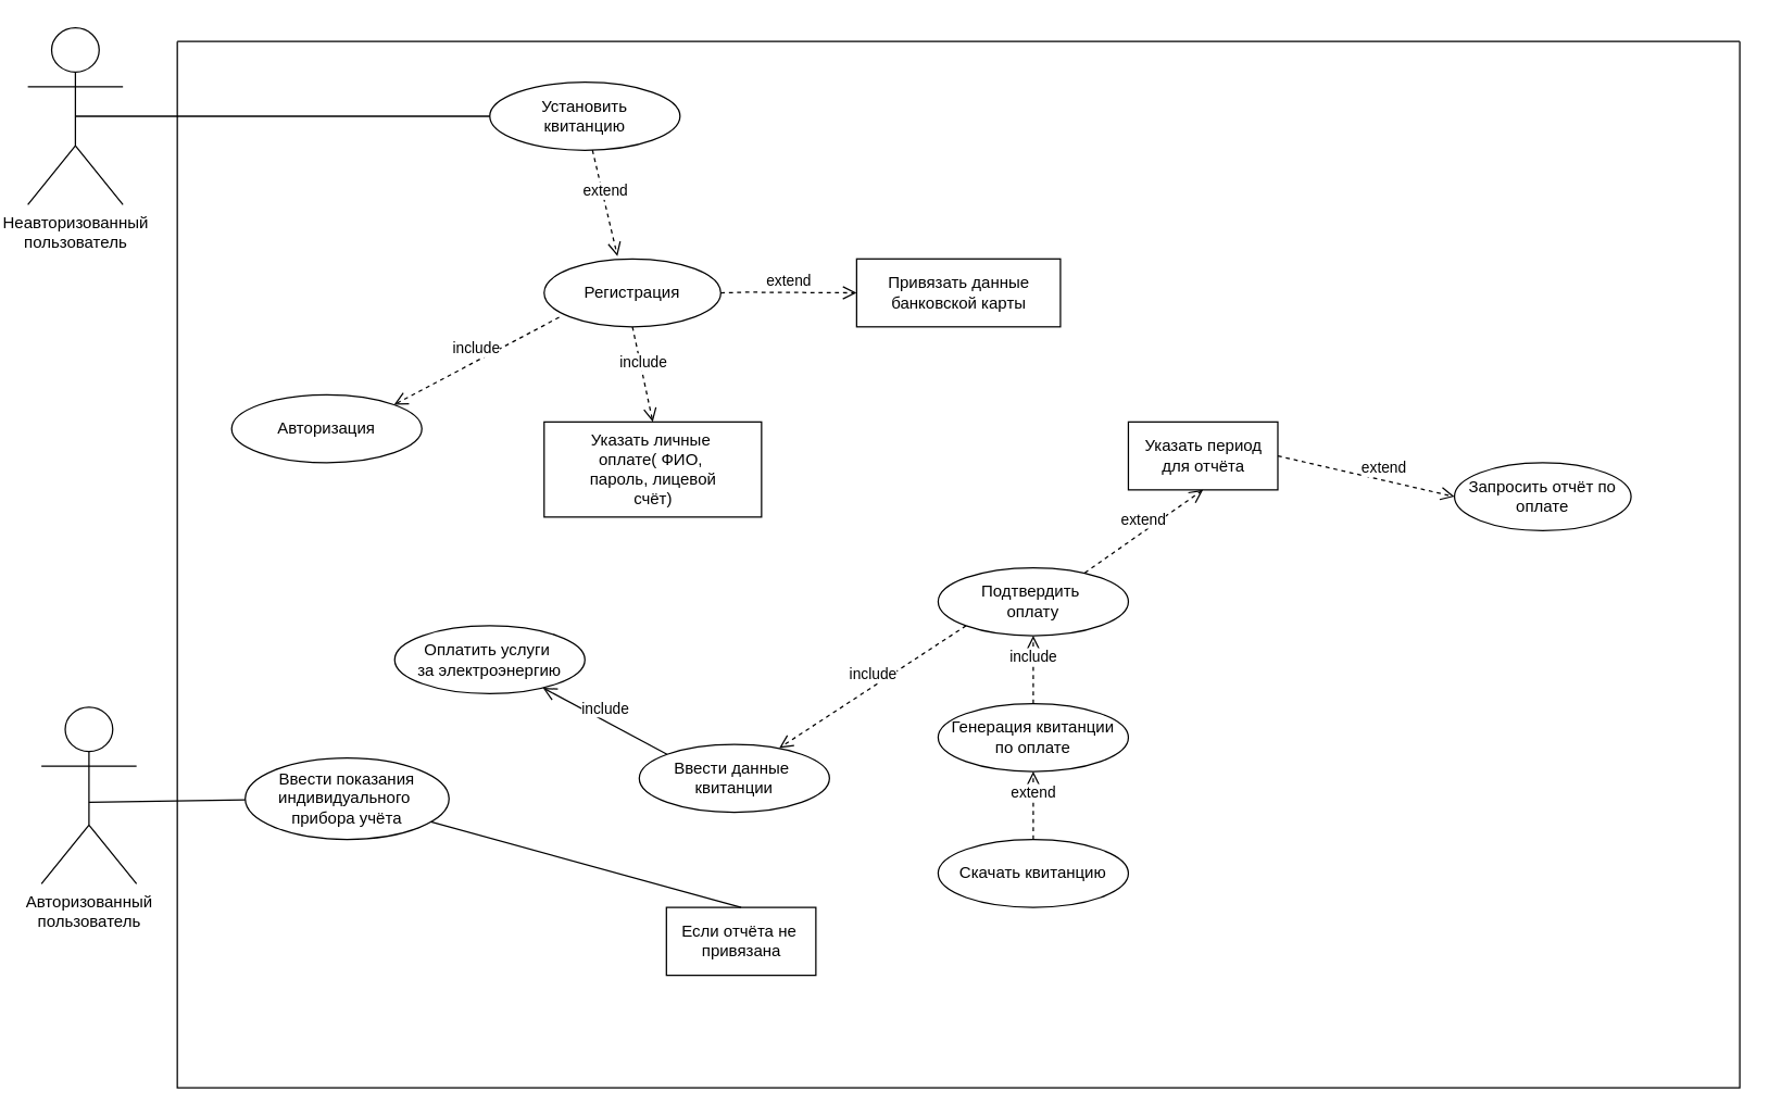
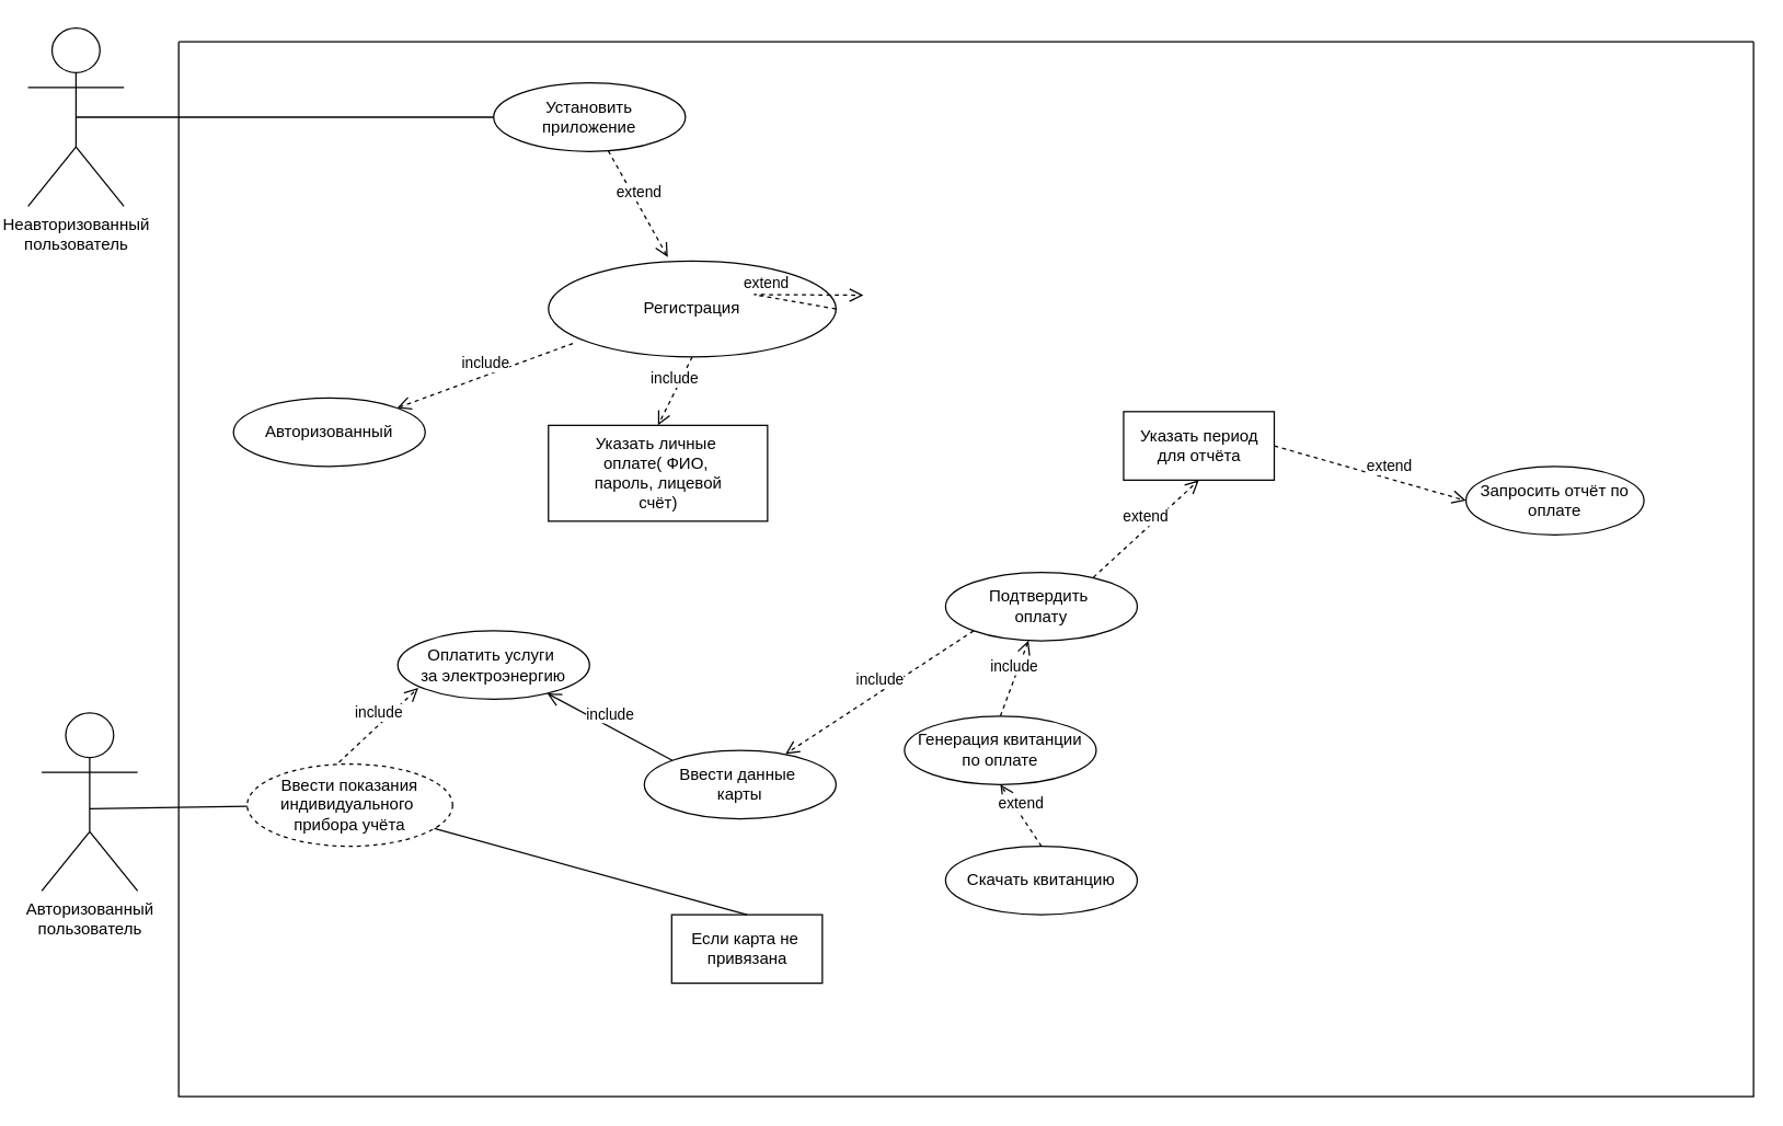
  <mxCell id="0" />
  <mxCell id="1" parent="0" />
  <mxCell id="2" value="" style="swimlane;startSize=0;" parent="1" vertex="1"><mxGeometry x="130" y="30" width="1150" height="770" as="geometry" /></mxCell>
- <mxCell id="3" value="Установить&lt;br&gt;квитанцию" style="ellipse;whiteSpace=wrap;html=1;" parent="2" vertex="1"><mxGeometry x="230" y="30" width="140" height="50" as="geometry" /></mxCell>
- <mxCell id="4" value="Регистрация" style="ellipse;whiteSpace=wrap;html=1;" parent="2" vertex="1"><mxGeometry x="270" y="160" width="130" height="50" as="geometry" /></mxCell>
+ <mxCell id="3" value="Установить&lt;br&gt;приложение" style="ellipse;whiteSpace=wrap;html=1;" parent="2" vertex="1"><mxGeometry x="230" y="30" width="140" height="50" as="geometry" /></mxCell>
+ <mxCell id="4" value="Регистрация" style="ellipse;whiteSpace=wrap;html=1;" parent="2" vertex="1"><mxGeometry x="270" y="160" width="210" height="70" as="geometry" /></mxCell>
  <mxCell id="5" value="Указать личные&amp;nbsp;&lt;br&gt;оплате( ФИО,&amp;nbsp;&lt;br&gt;пароль, лицевой&lt;br&gt;счёт)" style="html=1;" parent="2" vertex="1"><mxGeometry x="270" y="280" width="160" height="70" as="geometry" /></mxCell>
- <mxCell id="6" value="Привязать данные&lt;br&gt;банковской карты" style="html=1;" parent="2" vertex="1"><mxGeometry x="500" y="160" width="150" height="50" as="geometry" /></mxCell>
- <mxCell id="7" value="Авторизация" style="ellipse;whiteSpace=wrap;html=1;" parent="2" vertex="1"><mxGeometry x="40" y="260" width="140" height="50" as="geometry" /></mxCell>
+ <mxCell id="7" value="Авторизованный" style="ellipse;whiteSpace=wrap;html=1;" parent="2" vertex="1"><mxGeometry x="40" y="260" width="140" height="50" as="geometry" /></mxCell>
  <mxCell id="8" value="extend" style="html=1;verticalAlign=bottom;endArrow=open;dashed=1;endSize=8;rounded=0;entryX=0.415;entryY=-0.04;entryDx=0;entryDy=0;entryPerimeter=0;" parent="2" source="3" target="4" edge="1"><mxGeometry relative="1" as="geometry"><mxPoint x="370" y="130" as="sourcePoint" /><mxPoint x="290" y="130" as="targetPoint" /><mxPoint as="offset" /></mxGeometry></mxCell>
  <mxCell id="9" value="extend" style="html=1;verticalAlign=bottom;endArrow=open;dashed=1;endSize=8;rounded=0;exitX=1;exitY=0.5;exitDx=0;exitDy=0;entryX=0;entryY=0.5;entryDx=0;entryDy=0;" parent="2" source="4" edge="1"><mxGeometry relative="1" as="geometry"><mxPoint x="390" y="184.5" as="sourcePoint" /><mxPoint x="500" y="185" as="targetPoint" /><mxPoint as="offset" /><Array as="points"><mxPoint x="420" y="184.5" /></Array></mxGeometry></mxCell>
  <mxCell id="10" value="include" style="html=1;verticalAlign=bottom;endArrow=open;dashed=1;endSize=8;rounded=0;exitX=0.5;exitY=1;exitDx=0;exitDy=0;entryX=0.5;entryY=0;entryDx=0;entryDy=0;" parent="2" source="4" target="5" edge="1"><mxGeometry relative="1" as="geometry"><mxPoint x="294" y="240" as="sourcePoint" /><mxPoint x="334" y="240" as="targetPoint" /><mxPoint as="offset" /><Array as="points" /></mxGeometry></mxCell>
  <mxCell id="11" value="include" style="html=1;verticalAlign=bottom;endArrow=open;dashed=1;endSize=8;rounded=0;exitX=0.085;exitY=0.86;exitDx=0;exitDy=0;entryX=1;entryY=0;entryDx=0;entryDy=0;exitPerimeter=0;" parent="2" source="4" target="7" edge="1"><mxGeometry relative="1" as="geometry"><mxPoint x="260" y="200" as="sourcePoint" /><mxPoint x="260" y="250" as="targetPoint" /><mxPoint as="offset" /><Array as="points" /></mxGeometry></mxCell>
- <mxCell id="12" value="Ввести показания индивидуального&amp;nbsp;&lt;br&gt;прибора учёта" style="ellipse;whiteSpace=wrap;html=1;" parent="2" vertex="1"><mxGeometry x="50" y="527.32" width="150" height="60" as="geometry" /></mxCell>
+ <mxCell id="12" value="Ввести показания индивидуального&amp;nbsp;&lt;br&gt;прибора учёта" style="ellipse;whiteSpace=wrap;html=1;dashed=1;" parent="2" vertex="1"><mxGeometry x="50" y="527.32" width="150" height="60" as="geometry" /></mxCell>
  <mxCell id="13" value="Оплатить услуги&amp;nbsp;&lt;br&gt;за электроэнергию" style="ellipse;whiteSpace=wrap;html=1;" parent="2" vertex="1"><mxGeometry x="160" y="430" width="140" height="50" as="geometry" /></mxCell>
- <mxCell id="14" value="Ввести данные&amp;nbsp;&lt;br&gt;квитанции" style="ellipse;whiteSpace=wrap;html=1;" parent="2" vertex="1"><mxGeometry x="340" y="517.32" width="140" height="50" as="geometry" /></mxCell>
+ <mxCell id="14" value="Ввести данные&amp;nbsp;&lt;br&gt;карты" style="ellipse;whiteSpace=wrap;html=1;" parent="2" vertex="1"><mxGeometry x="340" y="517.32" width="140" height="50" as="geometry" /></mxCell>
  <mxCell id="15" value="Подтвердить&amp;nbsp;&lt;br&gt;оплату&lt;span style=&quot;color: rgba(0, 0, 0, 0); font-family: monospace; font-size: 0px; text-align: start;&quot;&gt;%3CmxGraphModel%3E%3Croot%3E%3CmxCell%20id%3D%220%22%2F%3E%3CmxCell%20id%3D%221%22%20parent%3D%220%22%2F%3E%3CmxCell%20id%3D%222%22%20value%3D%22%D0%92%D0%B2%D0%B5%D1%81%D1%82%D0%B8%20%D0%B4%D0%B0%D0%BD%D0%BD%D1%8B%D0%B5%26amp%3Bnbsp%3B%26lt%3Bbr%26gt%3B%D0%BA%D0%B0%D1%80%D1%82%D1%8B%22%20style%3D%22ellipse%3BwhiteSpace%3Dwrap%3Bhtml%3D1%3B%22%20vertex%3D%221%22%20parent%3D%221%22%3E%3CmxGeometry%20x%3D%22190%22%20y%3D%22400%22%20width%3D%22140%22%20height%3D%2250%22%20as%3D%22geometry%22%2F%3E%3C%2FmxCell%3E%3C%2Froot%3E%3C%2FmxGraphModel%3E&lt;/span&gt;&lt;span style=&quot;color: rgba(0, 0, 0, 0); font-family: monospace; font-size: 0px; text-align: start;&quot;&gt;%3CmxGraphModel%3E%3Croot%3E%3CmxCell%20id%3D%220%22%2F%3E%3CmxCell%20id%3D%221%22%20parent%3D%220%22%2F%3E%3CmxCell%20id%3D%222%22%20value%3D%22%D0%92%D0%B2%D0%B5%D1%81%D1%82%D0%B8%20%D0%B4%D0%B0%D0%BD%D0%BD%D1%8B%D0%B5%26amp%3Bnbsp%3B%26lt%3Bbr%26gt%3B%D0%BA%D0%B0%D1%80%D1%82%D1%8B%22%20style%3D%22ellipse%3BwhiteSpace%3Dwrap%3Bhtml%3D1%3B%22%20vertex%3D%221%22%20parent%3D%221%22%3E%3CmxGeometry%20x%3D%22190%22%20y%3D%22400%22%20width%3D%22140%22%20height%3D%2250%22%20as%3D%22geometry%22%2F%3E%3C%2FmxCell%3E%3C%2Froot%3E%3C%2FmxGraphModel%3E&lt;/span&gt;" style="ellipse;whiteSpace=wrap;html=1;" parent="2" vertex="1"><mxGeometry x="560" y="387.32" width="140" height="50" as="geometry" /></mxCell>
- <mxCell id="16" value="Генерация квитанции&lt;br&gt;по оплате" style="ellipse;whiteSpace=wrap;html=1;" parent="2" vertex="1"><mxGeometry x="560" y="487.32" width="140" height="50" as="geometry" /></mxCell>
+ <mxCell id="16" value="Генерация квитанции&lt;br&gt;по оплате" style="ellipse;whiteSpace=wrap;html=1;" parent="2" vertex="1"><mxGeometry x="530" y="492.32" width="140" height="50" as="geometry" /></mxCell>
  <mxCell id="17" value="Скачать квитанцию" style="ellipse;whiteSpace=wrap;html=1;" parent="2" vertex="1"><mxGeometry x="560" y="587.32" width="140" height="50" as="geometry" /></mxCell>
+ <mxCell id="18" value="include" style="html=1;verticalAlign=bottom;endArrow=open;dashed=1;endSize=8;rounded=0;exitX=0.447;exitY=-0.022;exitDx=0;exitDy=0;entryX=0.107;entryY=0.834;entryDx=0;entryDy=0;exitPerimeter=0;entryPerimeter=0;" parent="2" source="12" target="13" edge="1"><mxGeometry relative="1" as="geometry"><mxPoint x="270" y="290" as="sourcePoint" /><mxPoint x="270" y="340" as="targetPoint" /><mxPoint as="offset" /><Array as="points" /></mxGeometry></mxCell>
  <mxCell id="19" value="include" style="html=1;verticalAlign=bottom;endArrow=open;dashed=0;endSize=8;rounded=0;exitX=0;exitY=0;exitDx=0;exitDy=0;" parent="2" source="14" target="13" edge="1"><mxGeometry relative="1" as="geometry"><mxPoint x="710" y="287.32" as="sourcePoint" /><mxPoint x="765.503" y="259.998" as="targetPoint" /><mxPoint as="offset" /><Array as="points" /></mxGeometry></mxCell>
  <mxCell id="20" value="include" style="html=1;verticalAlign=bottom;endArrow=open;dashed=1;endSize=8;rounded=0;exitX=0;exitY=1;exitDx=0;exitDy=0;entryX=0.736;entryY=0.054;entryDx=0;entryDy=0;entryPerimeter=0;" parent="2" source="15" target="14" edge="1"><mxGeometry relative="1" as="geometry"><mxPoint x="679.5" y="367.32" as="sourcePoint" /><mxPoint x="700.003" y="329.998" as="targetPoint" /><mxPoint as="offset" /><Array as="points" /></mxGeometry></mxCell>
  <mxCell id="21" value="include" style="html=1;verticalAlign=bottom;endArrow=open;dashed=1;endSize=8;rounded=0;exitX=0.5;exitY=0;exitDx=0;exitDy=0;" parent="2" source="16" target="15" edge="1"><mxGeometry relative="1" as="geometry"><mxPoint x="630" y="487.32" as="sourcePoint" /><mxPoint x="630" y="437.32" as="targetPoint" /><mxPoint as="offset" /><Array as="points" /></mxGeometry></mxCell>
  <mxCell id="22" value="extend" style="html=1;verticalAlign=bottom;endArrow=open;dashed=1;endSize=8;rounded=0;exitX=0.5;exitY=0;exitDx=0;exitDy=0;entryX=0.5;entryY=1;entryDx=0;entryDy=0;" parent="2" source="17" target="16" edge="1"><mxGeometry relative="1" as="geometry"><mxPoint x="700" y="557.32" as="sourcePoint" /><mxPoint x="740" y="557.32" as="targetPoint" /><mxPoint as="offset" /></mxGeometry></mxCell>
- <mxCell id="23" value="Указать период&lt;br&gt;для отчёта" style="html=1;" parent="2" vertex="1"><mxGeometry x="700" y="280" width="110" height="50" as="geometry" /></mxCell>
+ <mxCell id="23" value="Указать период&lt;br&gt;для отчёта" style="html=1;" parent="2" vertex="1"><mxGeometry x="690" y="270" width="110" height="50" as="geometry" /></mxCell>
  <mxCell id="24" value="extend" style="html=1;verticalAlign=bottom;endArrow=open;dashed=1;endSize=8;rounded=0;exitX=0.771;exitY=0.074;exitDx=0;exitDy=0;entryX=0.5;entryY=1;entryDx=0;entryDy=0;exitPerimeter=0;" parent="2" source="15" target="23" edge="1"><mxGeometry relative="1" as="geometry"><mxPoint x="730" y="397.32" as="sourcePoint" /><mxPoint x="730" y="347.32" as="targetPoint" /><mxPoint as="offset" /></mxGeometry></mxCell>
  <mxCell id="25" value="Запросить отчёт по оплате" style="ellipse;whiteSpace=wrap;html=1;" parent="2" vertex="1"><mxGeometry x="940" y="310" width="130" height="50" as="geometry" /></mxCell>
  <mxCell id="26" value="extend" style="html=1;verticalAlign=bottom;endArrow=open;dashed=1;endSize=8;rounded=0;exitX=1;exitY=0.5;exitDx=0;exitDy=0;entryX=0;entryY=0.5;entryDx=0;entryDy=0;" parent="2" source="23" target="25" edge="1"><mxGeometry x="0.2" relative="1" as="geometry"><mxPoint x="934.5" y="397.32" as="sourcePoint" /><mxPoint x="934.5" y="347.32" as="targetPoint" /><mxPoint as="offset" /></mxGeometry></mxCell>
- <mxCell id="27" value="Если отчёта не&amp;nbsp;&lt;br&gt;привязана" style="html=1;" parent="2" vertex="1"><mxGeometry x="360" y="637.32" width="110" height="50" as="geometry" /></mxCell>
+ <mxCell id="27" value="Если карта не&amp;nbsp;&lt;br&gt;привязана" style="html=1;" parent="2" vertex="1"><mxGeometry x="360" y="637.32" width="110" height="50" as="geometry" /></mxCell>
  <mxCell id="28" value="" style="endArrow=none;html=1;rounded=0;exitX=0.5;exitY=0;exitDx=0;exitDy=0;" edge="1" parent="2" source="27" target="12"><mxGeometry width="50" height="50" relative="1" as="geometry"><mxPoint x="410" y="380" as="sourcePoint" /><mxPoint x="460" y="330" as="targetPoint" /></mxGeometry></mxCell>
  <mxCell id="29" value="" style="endArrow=none;html=1;rounded=0;exitX=0.5;exitY=0.5;exitDx=0;exitDy=0;exitPerimeter=0;" edge="1" parent="2" target="12"><mxGeometry width="50" height="50" relative="1" as="geometry"><mxPoint x="-65" y="560" as="sourcePoint" /><mxPoint x="240" y="560" as="targetPoint" /></mxGeometry></mxCell>
  <mxCell id="30" value="Неавторизованный&lt;br&gt;пользователь" style="shape=umlActor;verticalLabelPosition=bottom;verticalAlign=top;html=1;outlineConnect=0;" parent="1" vertex="1"><mxGeometry x="20" y="20" width="70" height="130" as="geometry" /></mxCell>
  <mxCell id="31" value="Авторизованный&lt;br&gt;пользователь" style="shape=umlActor;verticalLabelPosition=bottom;verticalAlign=top;html=1;outlineConnect=0;" parent="1" vertex="1"><mxGeometry x="30" y="520" width="70" height="130" as="geometry" /></mxCell>
  <mxCell id="32" value="" style="endArrow=none;html=1;rounded=0;entryX=0;entryY=0.5;entryDx=0;entryDy=0;exitX=0.5;exitY=0.5;exitDx=0;exitDy=0;exitPerimeter=0;" edge="1" parent="1" source="30" target="3"><mxGeometry width="50" height="50" relative="1" as="geometry"><mxPoint x="260" y="160" as="sourcePoint" /><mxPoint x="310" y="110" as="targetPoint" /></mxGeometry></mxCell>
